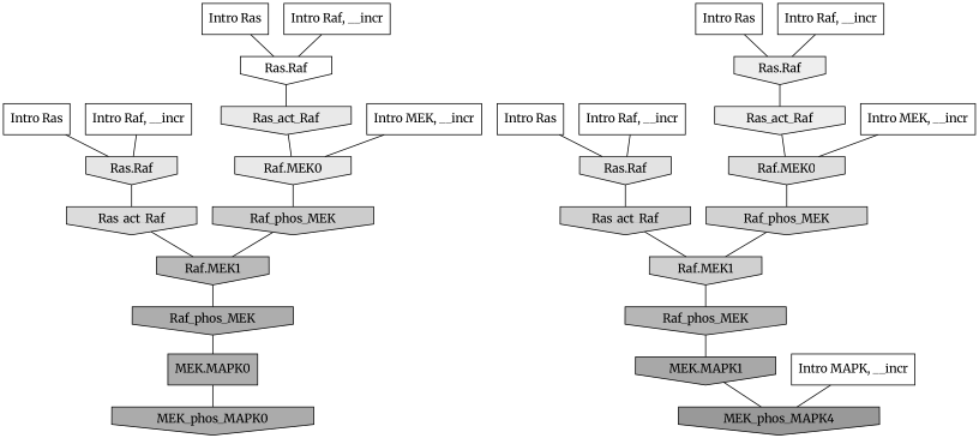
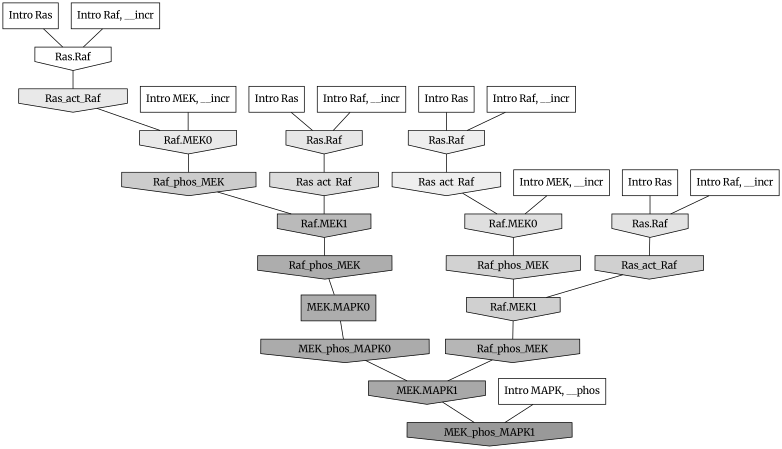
  digraph {
    fontname=Merriweather
    rankdir=TB
    ranksep=0.30
    node [fillcolor="0.000 0.000 1.000" fontname=Merriweather shape=invhouse style=filled]
    edge [color="0.000 0.000 0.000" dir=none fontname=Merriweather]
    n1 [label="Intro Ras" shape=rectangle]
    n2 [fillcolor="0.000 0.000 0.901" label="Ras.Raf"]
    n3 [fillcolor="0.000 0.000 0.861" label=Ras_act_Raf]
    n4 [label="Intro Ras" shape=rectangle]
    n5 [label="Ras.Raf"]
    n6 [fillcolor="0.000 0.000 0.914" label=Ras_act_Raf]
    n7 [label="Intro Ras" shape=rectangle]
    n8 [fillcolor="0.000 0.000 0.888" label="Ras.Raf"]
    n9 [fillcolor="0.000 0.000 0.815" label=Ras_act_Raf]
    n10 [label="Intro Ras" shape=rectangle]
    n11 [fillcolor="0.000 0.000 0.933" label="Ras.Raf"]
    n12 [fillcolor="0.000 0.000 0.932" label=Ras_act_Raf]
    n13 [label="Intro Raf, __incr" shape=rectangle]
    n14 [label="Intro Raf, __incr" shape=rectangle]
    n15 [label="Intro Raf, __incr" shape=rectangle]
    n16 [label="Intro Raf, __incr" shape=rectangle]
    n17 [label="Intro MEK, __incr" shape=rectangle]
    n18 [fillcolor="0.000 0.000 0.874" label="Raf.MEK0"]
    n19 [fillcolor="0.000 0.000 0.822" label=Raf_phos_MEK]
    n20 [label="Intro MEK, __incr" shape=rectangle]
    n21 [fillcolor="0.000 0.000 0.914" label="Raf.MEK0"]
    n22 [fillcolor="0.000 0.000 0.800" label=Raf_phos_MEK]
-   n23 [label="Intro MAPK, __incr" shape=rectangle]
-   n24 [fillcolor="0.000 0.000 0.600" label=MEK_phos_MAPK4]
+   n23 [label="Intro MAPK, __phos" shape=rectangle]
+   n24 [fillcolor="0.000 0.000 0.600" label=MEK_phos_MAPK1]
    n25 [fillcolor="0.000 0.000 0.679" label="MEK.MAPK0" shape=box]
    n26 [fillcolor="0.000 0.000 0.668" label=MEK_phos_MAPK0]
    n27 [fillcolor="0.000 0.000 0.728" label="Raf.MEK1"]
    n28 [fillcolor="0.000 0.000 0.815" label="Raf.MEK1"]
    n29 [fillcolor="0.000 0.000 0.679" label=Raf_phos_MEK]
    n30 [fillcolor="0.000 0.000 0.713" label=Raf_phos_MEK]
    n31 [fillcolor="0.000 0.000 0.658" label="MEK.MAPK1"]
    n1 -> n2
    n2 -> n3
    n3 -> n27
    n4 -> n5
    n5 -> n6
    n6 -> n21
    n7 -> n8
    n8 -> n9
    n9 -> n28
    n10 -> n11
    n11 -> n12
    n12 -> n18
    n13 -> n8
    n14 -> n5
    n15 -> n11
    n16 -> n2
    n17 -> n18
    n18 -> n19
    n19 -> n28
    n20 -> n21
    n21 -> n22
    n22 -> n27
    n23 -> n24
    n25 -> n26
+   n26 -> n31
    n27 -> n29
    n28 -> n30
    n29 -> n25
    n30 -> n31
    n31 -> n24
  }
